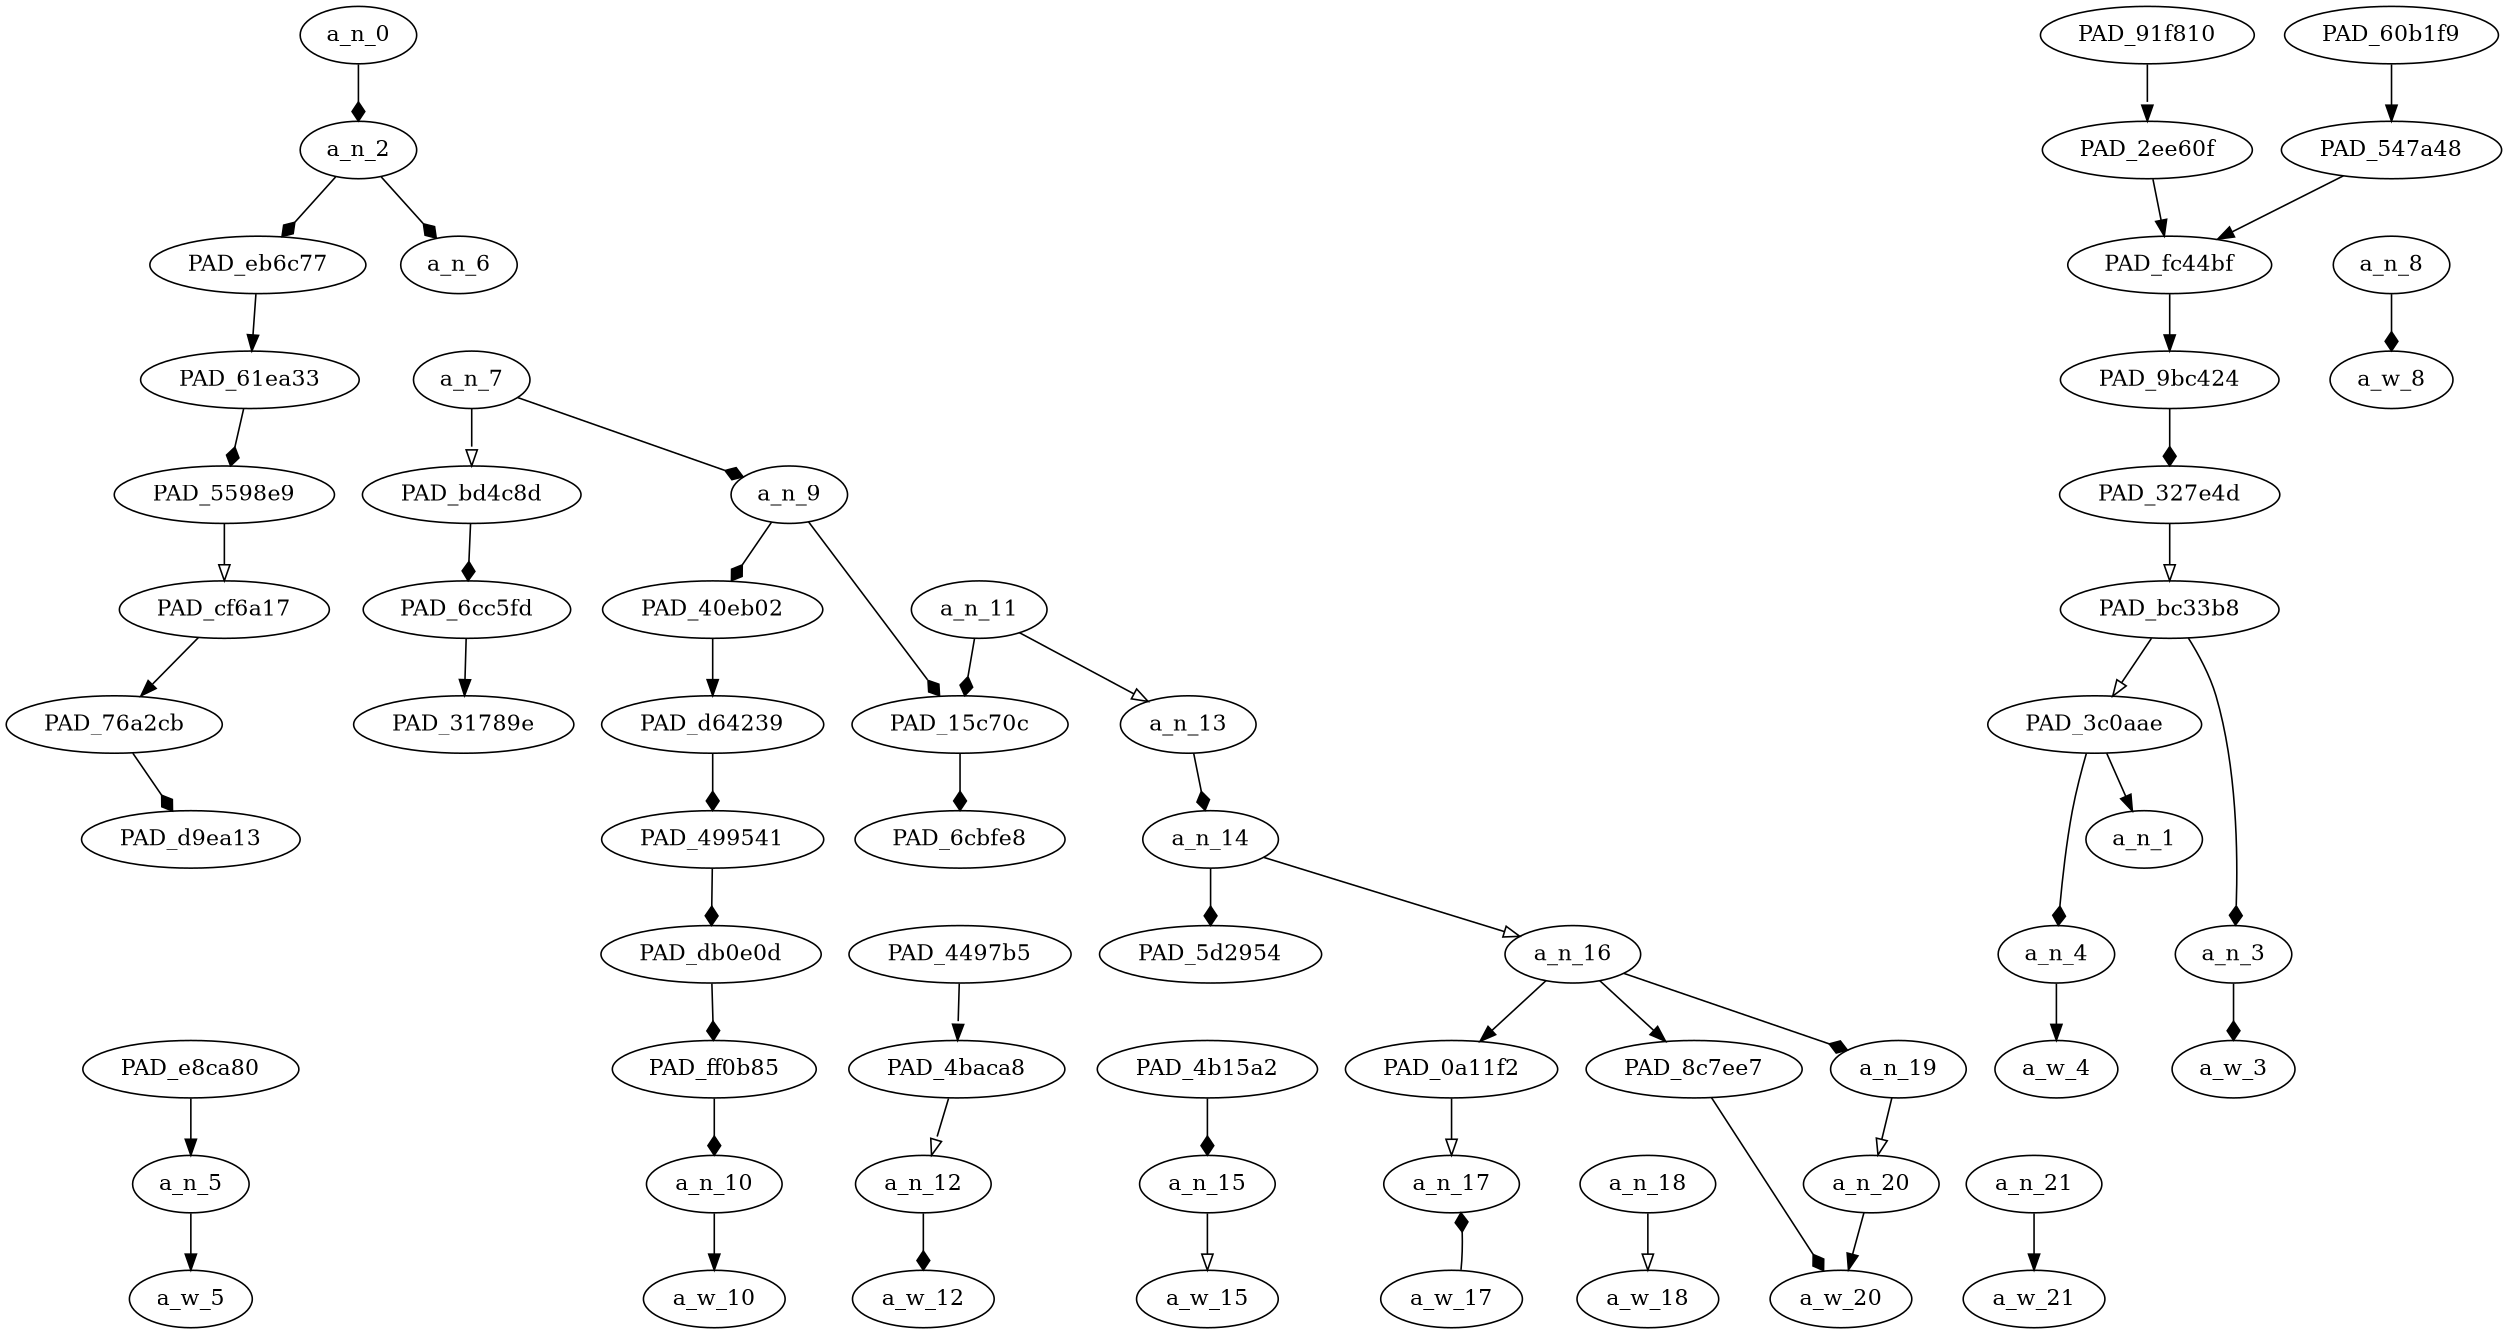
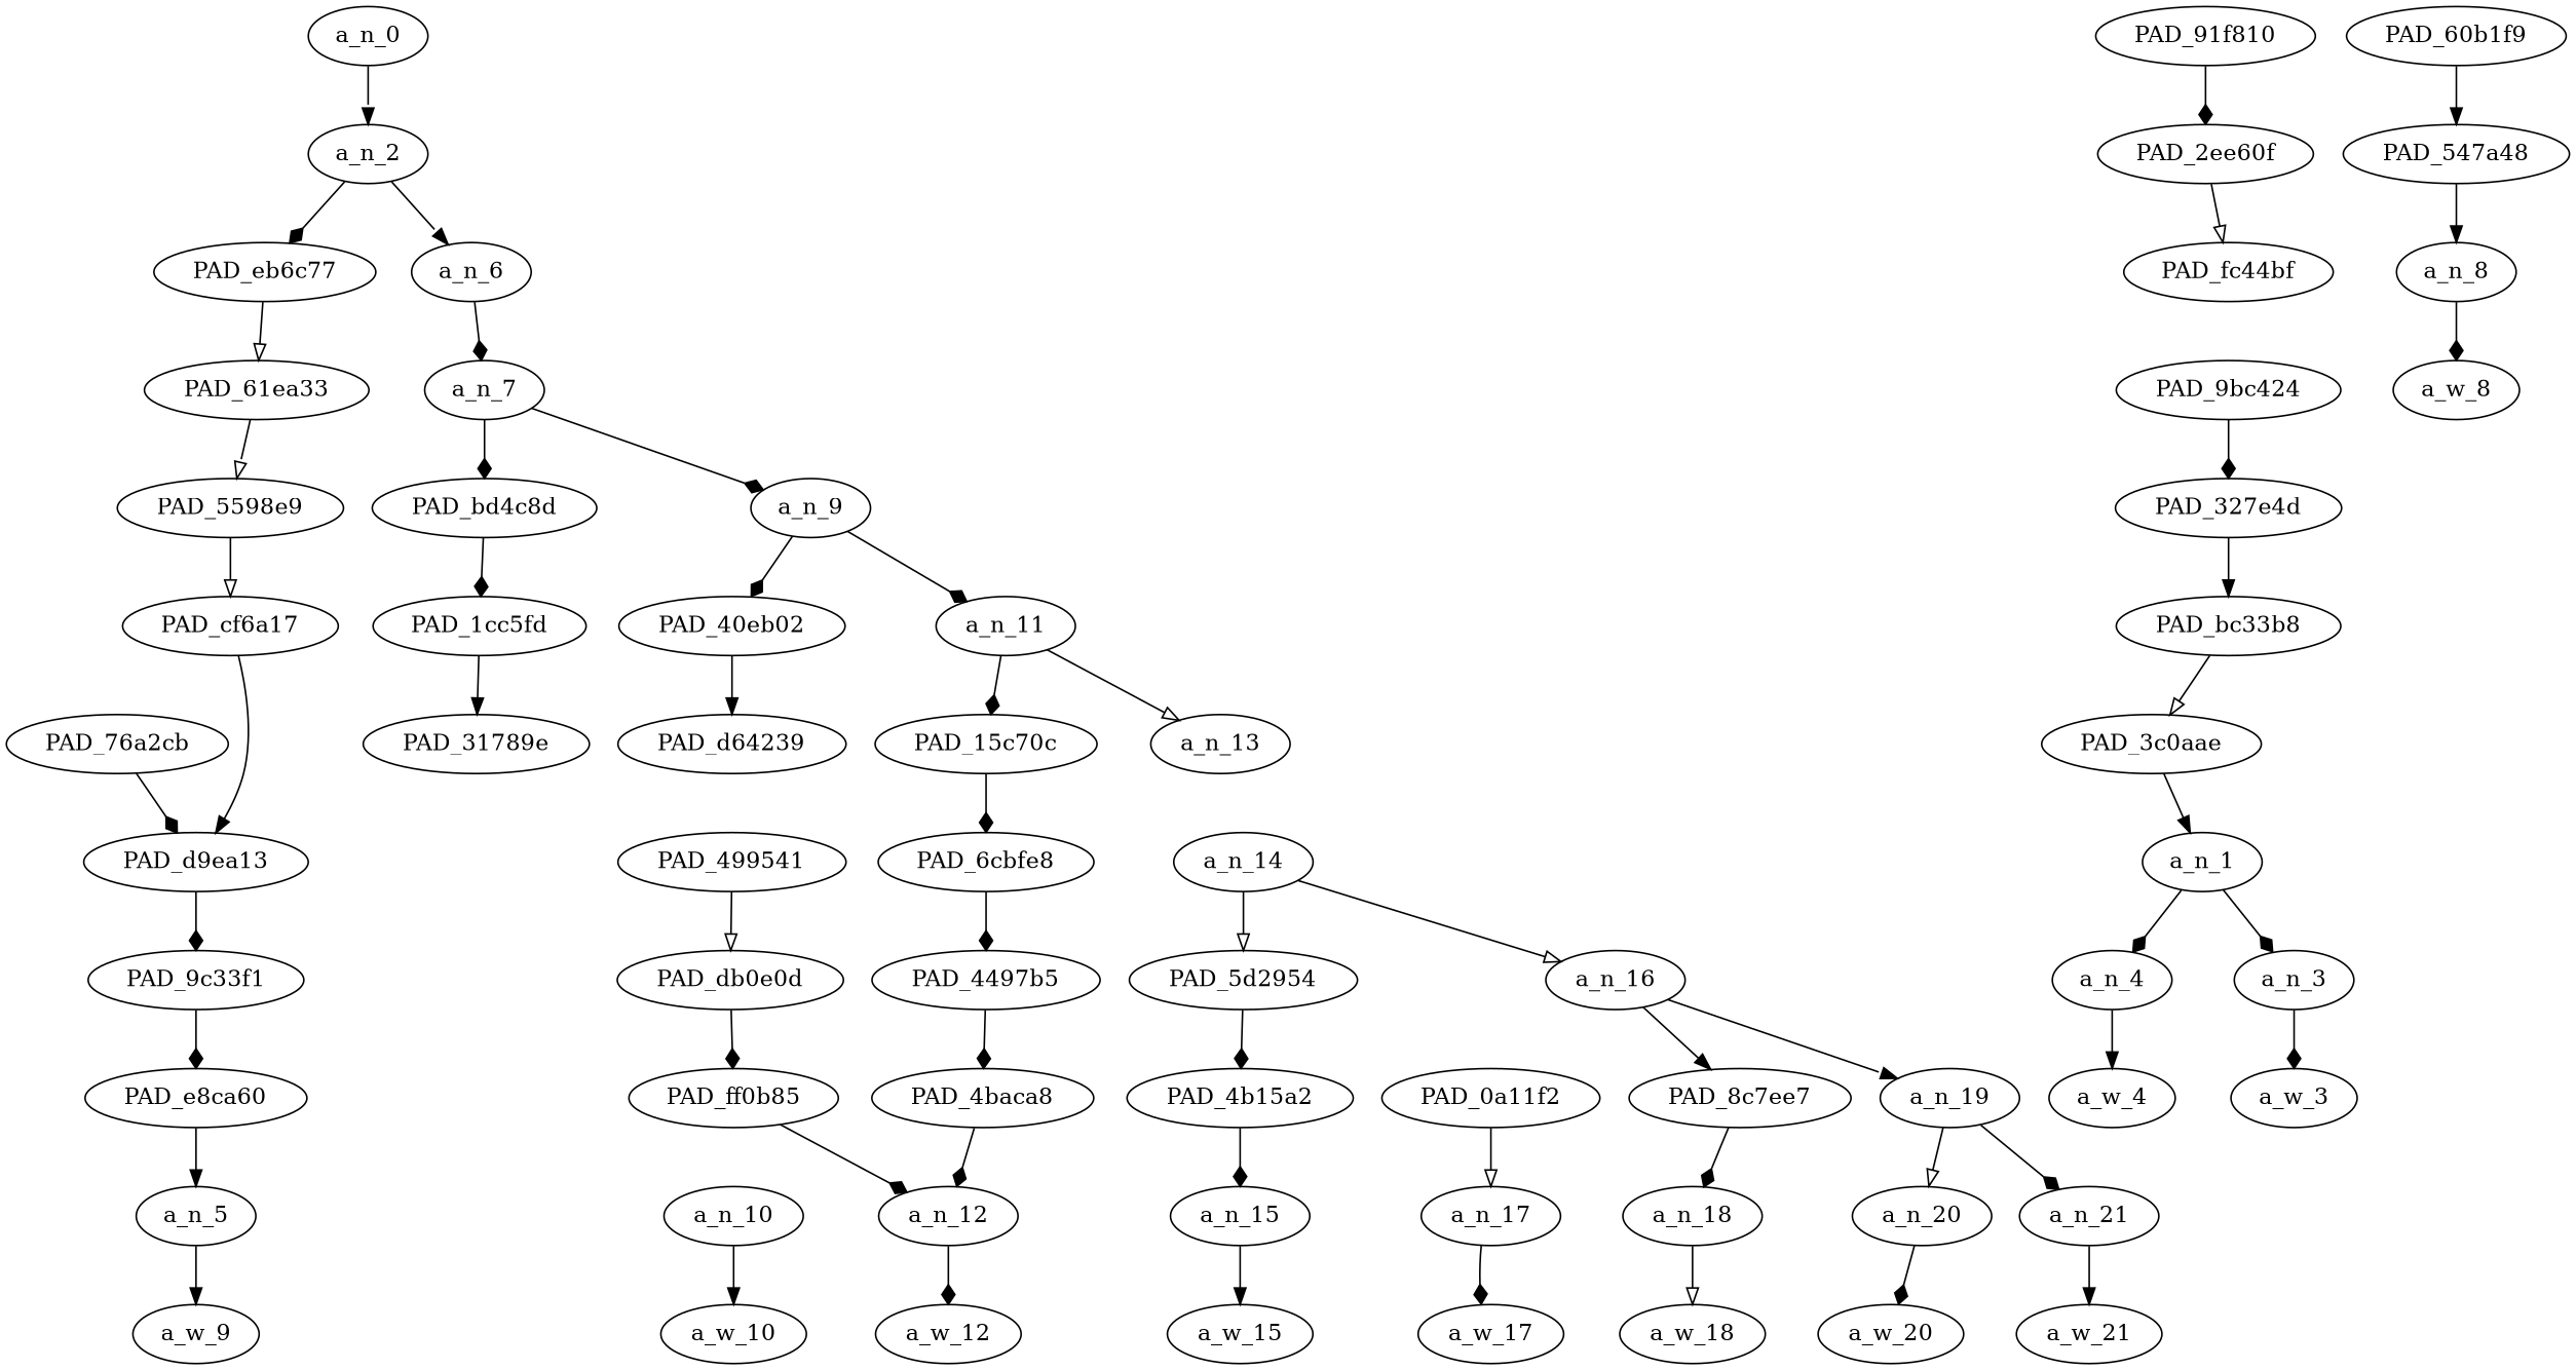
  strict digraph {
    node [div_dir=1 index=0 level=1 text_span="[2]" value=0.09020377]
    edge [arrowhead=diamond]
    a_n_0 [level=11 text_span="[0, 1, 2, 3, 4, 5, 6, 7, 8, 9, 10]" value=1.00000000]
    a_n_2 [div_dir=-1 index=1 level=10 text_span="[2, 3, 4, 5, 6, 7, 8, 9, 10]" value=0.50589607]
    PAD_eb6c77 [index=1 level=9]
    a_n_6 [div_dir=-1 index=2 level=9 text_span="[3, 4, 5, 6, 7, 8, 9, 10]" value=0.41568094]
    PAD_91f810 [level=9 text_span="[0, 1]" value=0.49269486]
    PAD_2ee60f [level=8 text_span="[0, 1]" value=0.49269486]
    PAD_61ea33 [index=1 level=8]
    a_n_7 [div_dir=-1 index=2 level=8 text_span="[3, 4, 5, 6, 7, 8, 9, 10]" value=0.41552801]
    PAD_fc44bf [level=7 text_span="[0, 1]" value=0.49269486]
    PAD_9bc424 [level=6 text_span="[0, 1]" value=0.49269486]
    PAD_327e4d [level=5 text_span="[0, 1]" value=0.49269486]
    PAD_bc33b8 [level=4 text_span="[0, 1]" value=0.49269486]
    PAD_3c0aae [level=3 text_span="[0, 1]" value=0.49269486]
    a_n_1 [level=2 text_span="[0, 1]" value=0.49269486]
    a_n_3 [text_span="[0]" value=0.13402198]
    a_n_4 [index=1 text_span="[1]" value=0.35595690]
    a_w_3 [div_dir=0 level=0 text_span="[0]" value=dumb]
    a_w_4 [div_dir=0 index=1 level=0 text_span="[1]" value=shitskin]
    PAD_5598e9 [index=1 level=7]
    PAD_bd4c8d [div_dir=-1 index=2 level=7 text_span="[3]" value=0.03697312]
    a_n_9 [div_dir=-1 index=3 level=7 text_span="[4, 5, 6, 7, 8, 9, 10]" value=0.37840196]
    PAD_cf6a17 [index=1 level=6]
    PAD_76a2cb [index=1 level=5]
    PAD_d9ea13 [index=1 level=4]
-   PAD_e8ca60 [index=1 level=2 label=PAD_e8ca80]
+   PAD_9c33f1 [index=1 level=3]
+   PAD_e8ca60 [index=1 level=2]
    a_n_5 [index=2]
-   a_w_5 [div_dir=0 index=2 level=0 value=prefers]
-   PAD_6cc5fd [div_dir=-1 index=2 level=6 text_span="[3]" value=0.03697312]
+   a_w_5 [div_dir=0 index=2 level=0 value=prefers label=a_w_9]
+   PAD_6cc5fd [div_dir=-1 index=2 level=6 text_span="[3]" value=0.03697312 label=PAD_1cc5fd]
    PAD_40eb02 [index=3 level=6 text_span="[4]" value=0.06196061]
    a_n_11 [div_dir=-1 index=4 level=6 text_span="[5, 6, 7, 8, 9, 10]" value=0.31631327]
    PAD_31789e [div_dir=-1 index=2 level=5 text_span="[3]" value=0.03697312]
    PAD_d64239 [index=3 level=5 text_span="[4]" value=0.06196061]
    PAD_15c70c [div_dir=-1 index=4 level=5 text_span="[5]" value=0.08290809]
    a_n_13 [div_dir=-1 index=5 level=5 text_span="[6, 7, 8, 9, 10]" value=0.23324032]
    PAD_60b1f9 [div_dir=-1 index=2 level=3 text_span="[3]" value=0.03697312]
    PAD_547a48 [div_dir=-1 index=2 level=2 text_span="[3]" value=0.03697312]
    a_n_8 [div_dir=-1 index=3 text_span="[3]" value=0.03697312]
    a_w_8 [div_dir=0 index=3 level=0 text_span="[3]" value=to]
    PAD_499541 [index=3 level=4 text_span="[4]" value=0.06196061]
    PAD_6cbfe8 [div_dir=-1 index=4 level=4 text_span="[5]" value=0.08290809]
    a_n_14 [div_dir=-1 index=5 level=4 text_span="[6, 7, 8, 9, 10]" value=0.23318313]
    PAD_db0e0d [index=3 level=3 text_span="[4]" value=0.06196061]
    PAD_ff0b85 [index=3 level=2 text_span="[4]" value=0.06196061]
    a_n_10 [index=4 text_span="[4]" value=0.06196061]
    a_w_10 [div_dir=0 index=4 level=0 text_span="[4]" value=ignore]
    PAD_4497b5 [div_dir=-1 index=4 level=3 text_span="[5]" value=0.08290809]
    PAD_5d2954 [index=5 level=3 text_span="[6]" value=0.04199480]
    a_n_16 [div_dir=-1 index=6 level=3 text_span="[7, 8, 9, 10]" value=0.19113114]
    PAD_4baca8 [div_dir=-1 index=4 level=2 text_span="[5]" value=0.08290809]
    a_n_12 [div_dir=-1 index=5 text_span="[5]" value=0.08290809]
    a_w_12 [div_dir=0 index=5 level=0 text_span="[5]" value=numbers]
    PAD_4b15a2 [index=5 level=2 text_span="[6]" value=0.04199480]
    PAD_0a11f2 [index=6 level=2 text_span="[7]" value=0.03026197]
    PAD_8c7ee7 [div_dir=-1 index=7 level=2 text_span="[8]" value=0.03416336]
    a_n_19 [div_dir=-1 index=8 level=2 text_span="[9, 10]" value=0.12658089]
    a_n_15 [index=6 text_span="[6]" value=0.04199480]
    a_n_17 [index=7 text_span="[7]" value=0.03026197]
    a_n_18 [div_dir=-1 index=8 text_span="[8]" value=0.03416336]
    a_n_20 [index=9 text_span="[9]" value=0.06234424]
    a_n_21 [div_dir=-1 index=10 text_span="[10]" value=0.06415623]
    a_w_15 [div_dir=0 index=6 level=0 text_span="[6]" value=they]
    a_w_17 [div_dir=0 index=7 level=0 text_span="[7]" value=can]
    a_w_18 [div_dir=0 index=8 level=0 text_span="[8]" value=not]
    a_w_20 [div_dir=0 index=9 level=0 text_span="[9]" value=calculate]
    a_w_21 [div_dir=0 index=10 level=0 text_span="[10]" value=typical]
-   a_n_0 -> a_n_2
+   a_n_0 -> a_n_2 [arrowhead=normal]
    a_n_2 -> PAD_eb6c77
-   a_n_2 -> a_n_6
-   PAD_eb6c77 -> PAD_61ea33 [arrowhead=normal]
-   PAD_91f810 -> PAD_2ee60f [arrowhead=normal]
-   PAD_2ee60f -> PAD_fc44bf [arrowhead=normal]
-   PAD_61ea33 -> PAD_5598e9
-   a_n_7 -> PAD_bd4c8d [arrowhead=onormal]
+   a_n_2 -> a_n_6 [arrowhead=normal]
+   PAD_eb6c77 -> PAD_61ea33 [arrowhead=onormal]
+   a_n_6 -> a_n_7
+   PAD_91f810 -> PAD_2ee60f
+   PAD_2ee60f -> PAD_fc44bf [arrowhead=onormal]
+   PAD_61ea33 -> PAD_5598e9 [arrowhead=onormal]
+   a_n_7 -> PAD_bd4c8d
    a_n_7 -> a_n_9
-   PAD_fc44bf -> PAD_9bc424 [arrowhead=normal]
    PAD_9bc424 -> PAD_327e4d
-   PAD_327e4d -> PAD_bc33b8 [arrowhead=onormal]
+   PAD_327e4d -> PAD_bc33b8 [arrowhead=normal]
    PAD_bc33b8 -> PAD_3c0aae [arrowhead=onormal]
    PAD_3c0aae -> a_n_1 [arrowhead=normal]
-   PAD_bc33b8 -> a_n_3
-   PAD_3c0aae -> a_n_4
+   a_n_1 -> a_n_3
+   a_n_1 -> a_n_4
    a_n_3 -> a_w_3
    a_n_4 -> a_w_4 [arrowhead=normal]
    PAD_5598e9 -> PAD_cf6a17 [arrowhead=onormal]
    PAD_bd4c8d -> PAD_6cc5fd
    a_n_9 -> PAD_40eb02
-   a_n_9 -> PAD_15c70c
-   PAD_cf6a17 -> PAD_76a2cb [arrowhead=normal]
+   a_n_9 -> a_n_11
+   PAD_cf6a17 -> PAD_d9ea13 [arrowhead=normal]
    PAD_76a2cb -> PAD_d9ea13
+   PAD_d9ea13 -> PAD_9c33f1
+   PAD_9c33f1 -> PAD_e8ca60
    PAD_e8ca60 -> a_n_5 [arrowhead=normal]
    a_n_5 -> a_w_5 [arrowhead=normal]
    PAD_6cc5fd -> PAD_31789e [arrowhead=normal]
    PAD_40eb02 -> PAD_d64239 [arrowhead=normal]
    a_n_11 -> PAD_15c70c
    a_n_11 -> a_n_13 [arrowhead=onormal]
-   PAD_d64239 -> PAD_499541
    PAD_15c70c -> PAD_6cbfe8
-   a_n_13 -> a_n_14
    PAD_60b1f9 -> PAD_547a48 [arrowhead=normal]
-   PAD_547a48 -> PAD_fc44bf [arrowhead=normal]
+   PAD_547a48 -> a_n_8 [arrowhead=normal]
    a_n_8 -> a_w_8
-   PAD_499541 -> PAD_db0e0d
-   a_n_14 -> PAD_5d2954
+   PAD_499541 -> PAD_db0e0d [arrowhead=onormal]
+   PAD_6cbfe8 -> PAD_4497b5
+   a_n_14 -> PAD_5d2954 [arrowhead=onormal]
    a_n_14 -> a_n_16 [arrowhead=onormal]
    PAD_db0e0d -> PAD_ff0b85
-   PAD_ff0b85 -> a_n_10
+   PAD_ff0b85 -> a_n_12
    a_n_10 -> a_w_10 [arrowhead=normal]
-   PAD_4497b5 -> PAD_4baca8 [arrowhead=normal]
-   a_n_16 -> PAD_0a11f2 [arrowhead=normal]
+   PAD_4497b5 -> PAD_4baca8
+   PAD_5d2954 -> PAD_4b15a2
    a_n_16 -> PAD_8c7ee7 [arrowhead=normal]
-   a_n_16 -> a_n_19
-   PAD_4baca8 -> a_n_12 [arrowhead=onormal]
+   a_n_16 -> a_n_19 [arrowhead=normal]
+   PAD_4baca8 -> a_n_12
    a_n_12 -> a_w_12
    PAD_4b15a2 -> a_n_15
    PAD_0a11f2 -> a_n_17 [arrowhead=onormal]
-   PAD_8c7ee7 -> a_w_20
+   PAD_8c7ee7 -> a_n_18
    a_n_19 -> a_n_20 [arrowhead=onormal]
-   a_n_15 -> a_w_15 [arrowhead=onormal]
-   a_w_17 -> a_n_17
+   a_n_19 -> a_n_21
+   a_n_15 -> a_w_15 [arrowhead=normal]
+   a_n_17 -> a_w_17
    a_n_18 -> a_w_18 [arrowhead=onormal]
-   a_n_20 -> a_w_20 [arrowhead=normal]
+   a_n_20 -> a_w_20
    a_n_21 -> a_w_21 [arrowhead=normal]
  }
